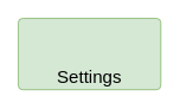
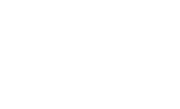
  <mxCell id="0" />
  <mxCell id="1" parent="0" />
- <mxCell id="2" value="&lt;font style=&quot;font-size: 20px&quot;&gt;Settings&lt;/font&gt;" style="html=1;shadow=0;dashed=0;shape=mxgraph.bootstrap.rrect;rSize=5;strokeColor=#82b366;html=1;whiteSpace=wrap;fillColor=#d5e8d4;verticalAlign=center;align=center;spacing=20;spacingBottom=0;fontSize=14;" vertex="1" parent="1"><mxGeometry x="20" y="20" width="160" height="80" as="geometry" /></mxCell>
